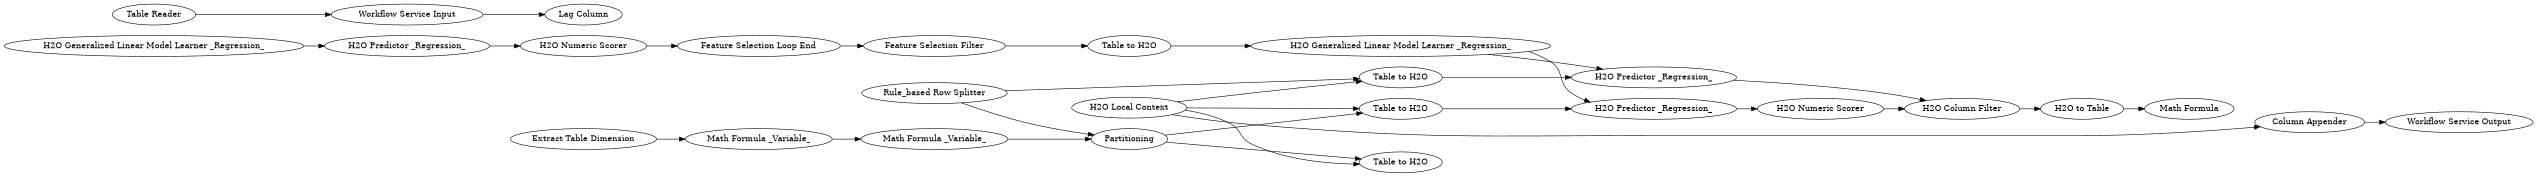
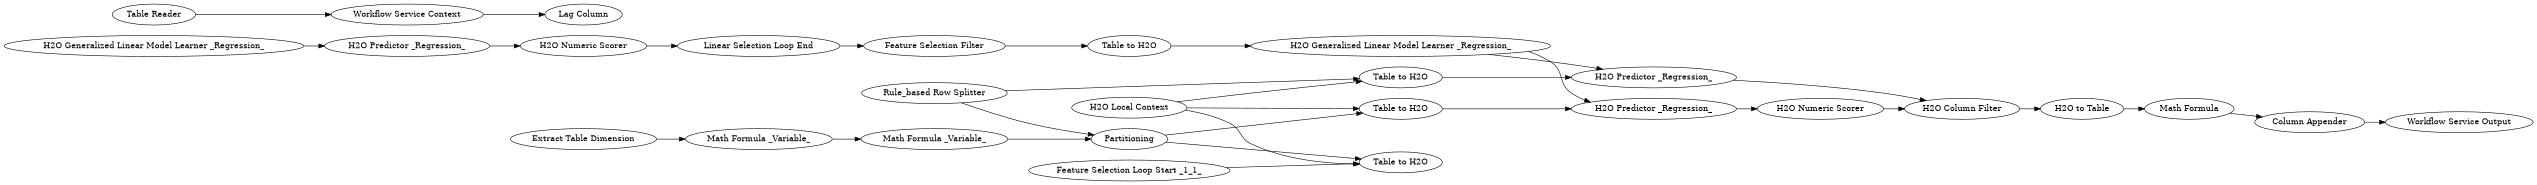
  digraph {
    rankdir=LR
    n1 [label="H2O Predictor _Regression_"]
    n2 [label="H2O Numeric Scorer"]
    n3 [label="H2O Generalized Linear Model Learner _Regression_"]
-   n4 [label="Feature Selection Loop End"]
+   n4 [label="Linear Selection Loop End"]
    n5 [label="Column Appender"]
    n6 [label="Workflow Service Output"]
    n7 [label="Extract Table Dimension"]
    n8 [label="Math Formula _Variable_"]
    n9 [label="Math Formula _Variable_"]
    n10 [label=Partitioning]
    n11 [label="Table to H2O"]
    n12 [label="Table to H2O"]
    n13 [label="H2O Predictor _Regression_"]
    n14 [label="Table to H2O"]
    n15 [label="H2O Generalized Linear Model Learner _Regression_"]
    n16 [label="H2O Predictor _Regression_"]
    n17 [label="H2O Numeric Scorer"]
    n18 [label="H2O Column Filter"]
    n19 [label="Rule_based Row Splitter"]
    n20 [label="Table to H2O"]
    n21 [label="H2O Local Context"]
    n22 [label="H2O to Table"]
    n23 [label="Math Formula"]
    n24 [label="Feature Selection Filter"]
-   n25 [label="Workflow Service Input"]
+   n25 [label="Workflow Service Context"]
    n26 [label="Lag Column"]
    n27 [label="Table Reader"]
+   n28 [label="Feature Selection Loop Start _1_1_"]
    n1 -> n2
    n2 -> n4
    n3 -> n1
    n4 -> n24
    n5 -> n6
    n7 -> n8
    n8 -> n9
    n9 -> n10
    n10 -> n11
    n10 -> n12
    n12 -> n13
    n13 -> n17
    n14 -> n15
    n15 -> n13
    n15 -> n16
    n16 -> n18
    n17 -> n18
    n18 -> n22
    n19 -> n10
    n19 -> n20
    n20 -> n16
    n21 -> n11
    n21 -> n12
    n21 -> n20
    n22 -> n23
-   n21 -> n5
+   n23 -> n5
    n24 -> n14
    n25 -> n26
    n27 -> n25
+   n28 -> n11
  }
